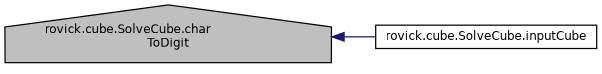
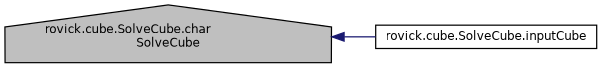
  digraph {
    rankdir=LR
    node [color=black fontname=Helvetica fontsize=10 style=filled]
-   n1 [fillcolor=grey75 fontcolor=black height=0.2 label="rovick.cube.SolveCube.char\lToDigit" shape=house width=0.4]
+   n1 [fillcolor=grey75 fontcolor=black height=0.2 label="rovick.cube.SolveCube.char\lSolveCube" shape=house width=0.4]
    n2 [fillcolor=white height=0.2 label="rovick.cube.SolveCube.inputCube" shape=box width=0.4]
    n1 -> n2 [color=midnightblue dir=back fontname=Helvetica fontsize=10 labelfontname=Helvetica labelfontsize=10 style=solid]
  }
